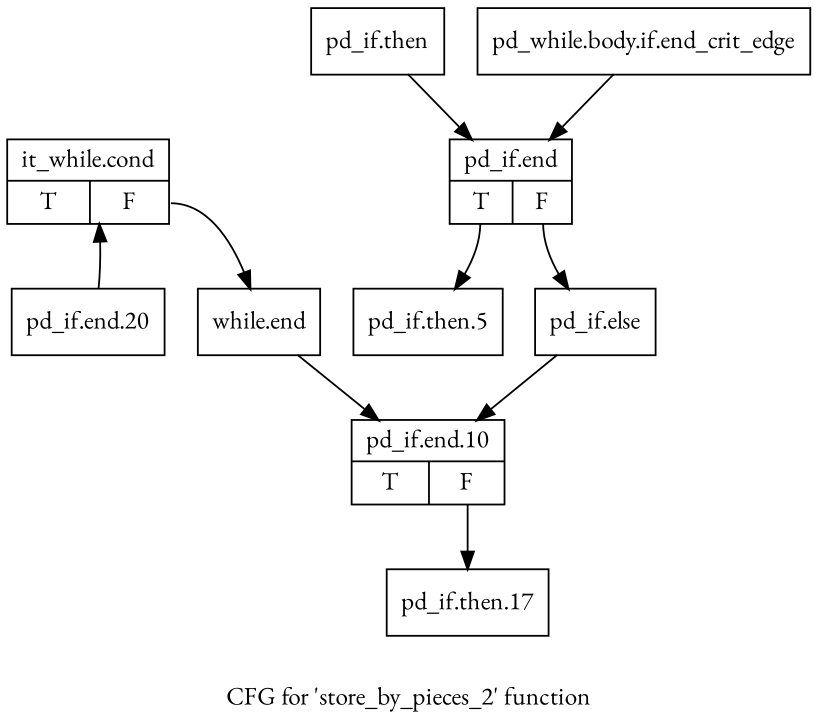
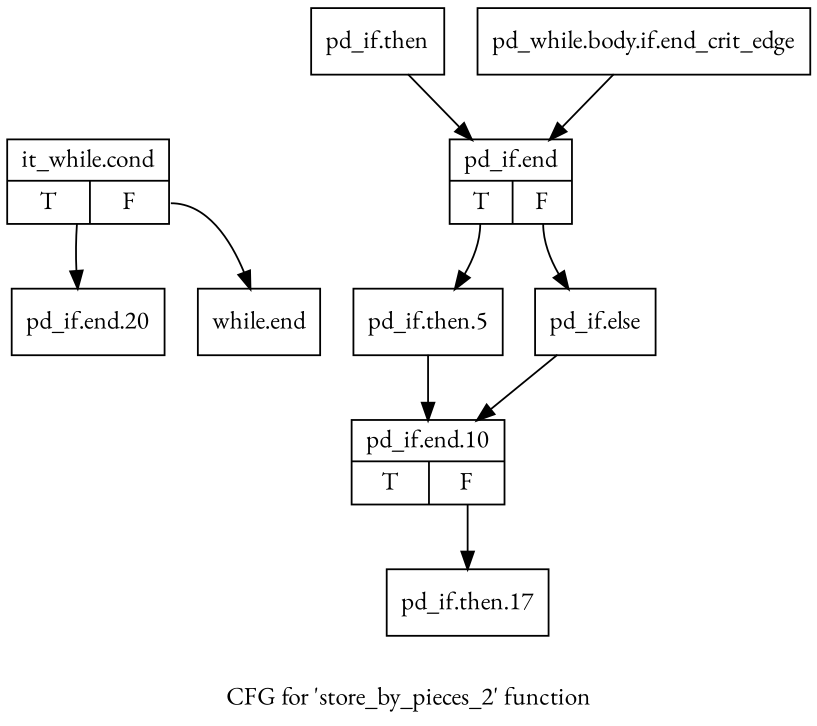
  digraph {
    fontname="EB Garamond"
    label="CFG for 'store_by_pieces_2' function"
    node [fontname="EB Garamond" shape=record]
    edge [fontname="EB Garamond"]
    n1 [label="{it_while.cond|{<s0>T|<s1>F}}"]
    n2 [label="{while.end}"]
    n3 [label="{pd_if.then}"]
    n4 [label="{pd_if.end|{<s0>T|<s1>F}}"]
    n5 [label="{pd_while.body.if.end_crit_edge}"]
    n6 [label="{pd_if.then.5}"]
    n7 [label="{pd_if.else}"]
    n8 [label="{pd_if.end.10|{<s0>T|<s1>F}}"]
    n9 [label="{pd_if.then.17}"]
    n10 [label="{pd_if.end.20}"]
    n1 -> n2 [tailport=s1]
    n3 -> n4
    n4 -> n6 [tailport=s0]
    n4 -> n7 [tailport=s1]
    n5 -> n4
-   n2 -> n8
+   n6 -> n8
    n7 -> n8
    n8 -> n9 [tailport=s1]
-   n10 -> n1
+   n1 -> n10
  }
